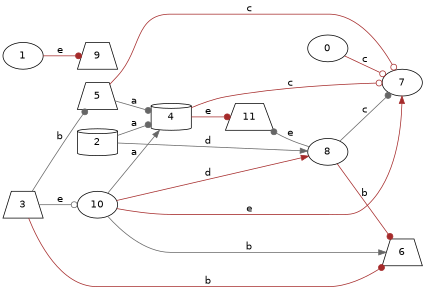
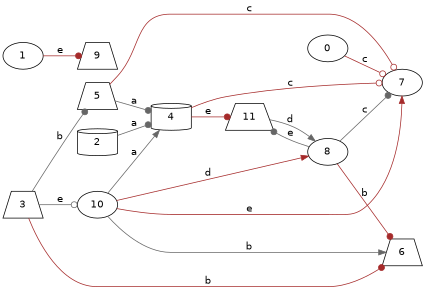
  strict digraph {
    fontname="DejaVu Sans"
    rankdir=LR
    node [fontname="DejaVu Sans" shape=trapezium]
    edge [arrowhead=dot color=gray40 fontname="DejaVu Sans"]
    3
    5
    6
    10 [shape=ellipse]
    4 [shape=cylinder]
    7 [shape=ellipse]
    8 [shape=ellipse]
    11
    0 [shape=ellipse]
    1 [shape=ellipse]
    9
    2 [shape=cylinder]
    3 -> 5 [label=b]
    3 -> 6 [color=brown label=b]
    3 -> 10 [arrowhead=odot label=e]
    5 -> 4 [label=a]
    5 -> 7 [arrowhead=odot color=brown label=c]
    10 -> 6 [arrowhead=normal label=b]
    10 -> 4 [arrowhead=normal label=a]
    10 -> 7 [arrowhead=normal color=brown label=e]
    10 -> 8 [arrowhead=normal color=brown label=d]
    4 -> 7 [arrowhead=odot color=brown label=c]
    4 -> 11 [color=brown label=e]
    8 -> 6 [color=brown label=b]
    8 -> 7 [label=c]
    8 -> 11 [label=e]
-   2 -> 8 [arrowhead=normal label=d]
+   11 -> 8 [arrowhead=normal label=d]
    0 -> 7 [arrowhead=odot color=brown label=c]
    1 -> 9 [color=brown label=e]
    2 -> 4 [label=a]
  }
